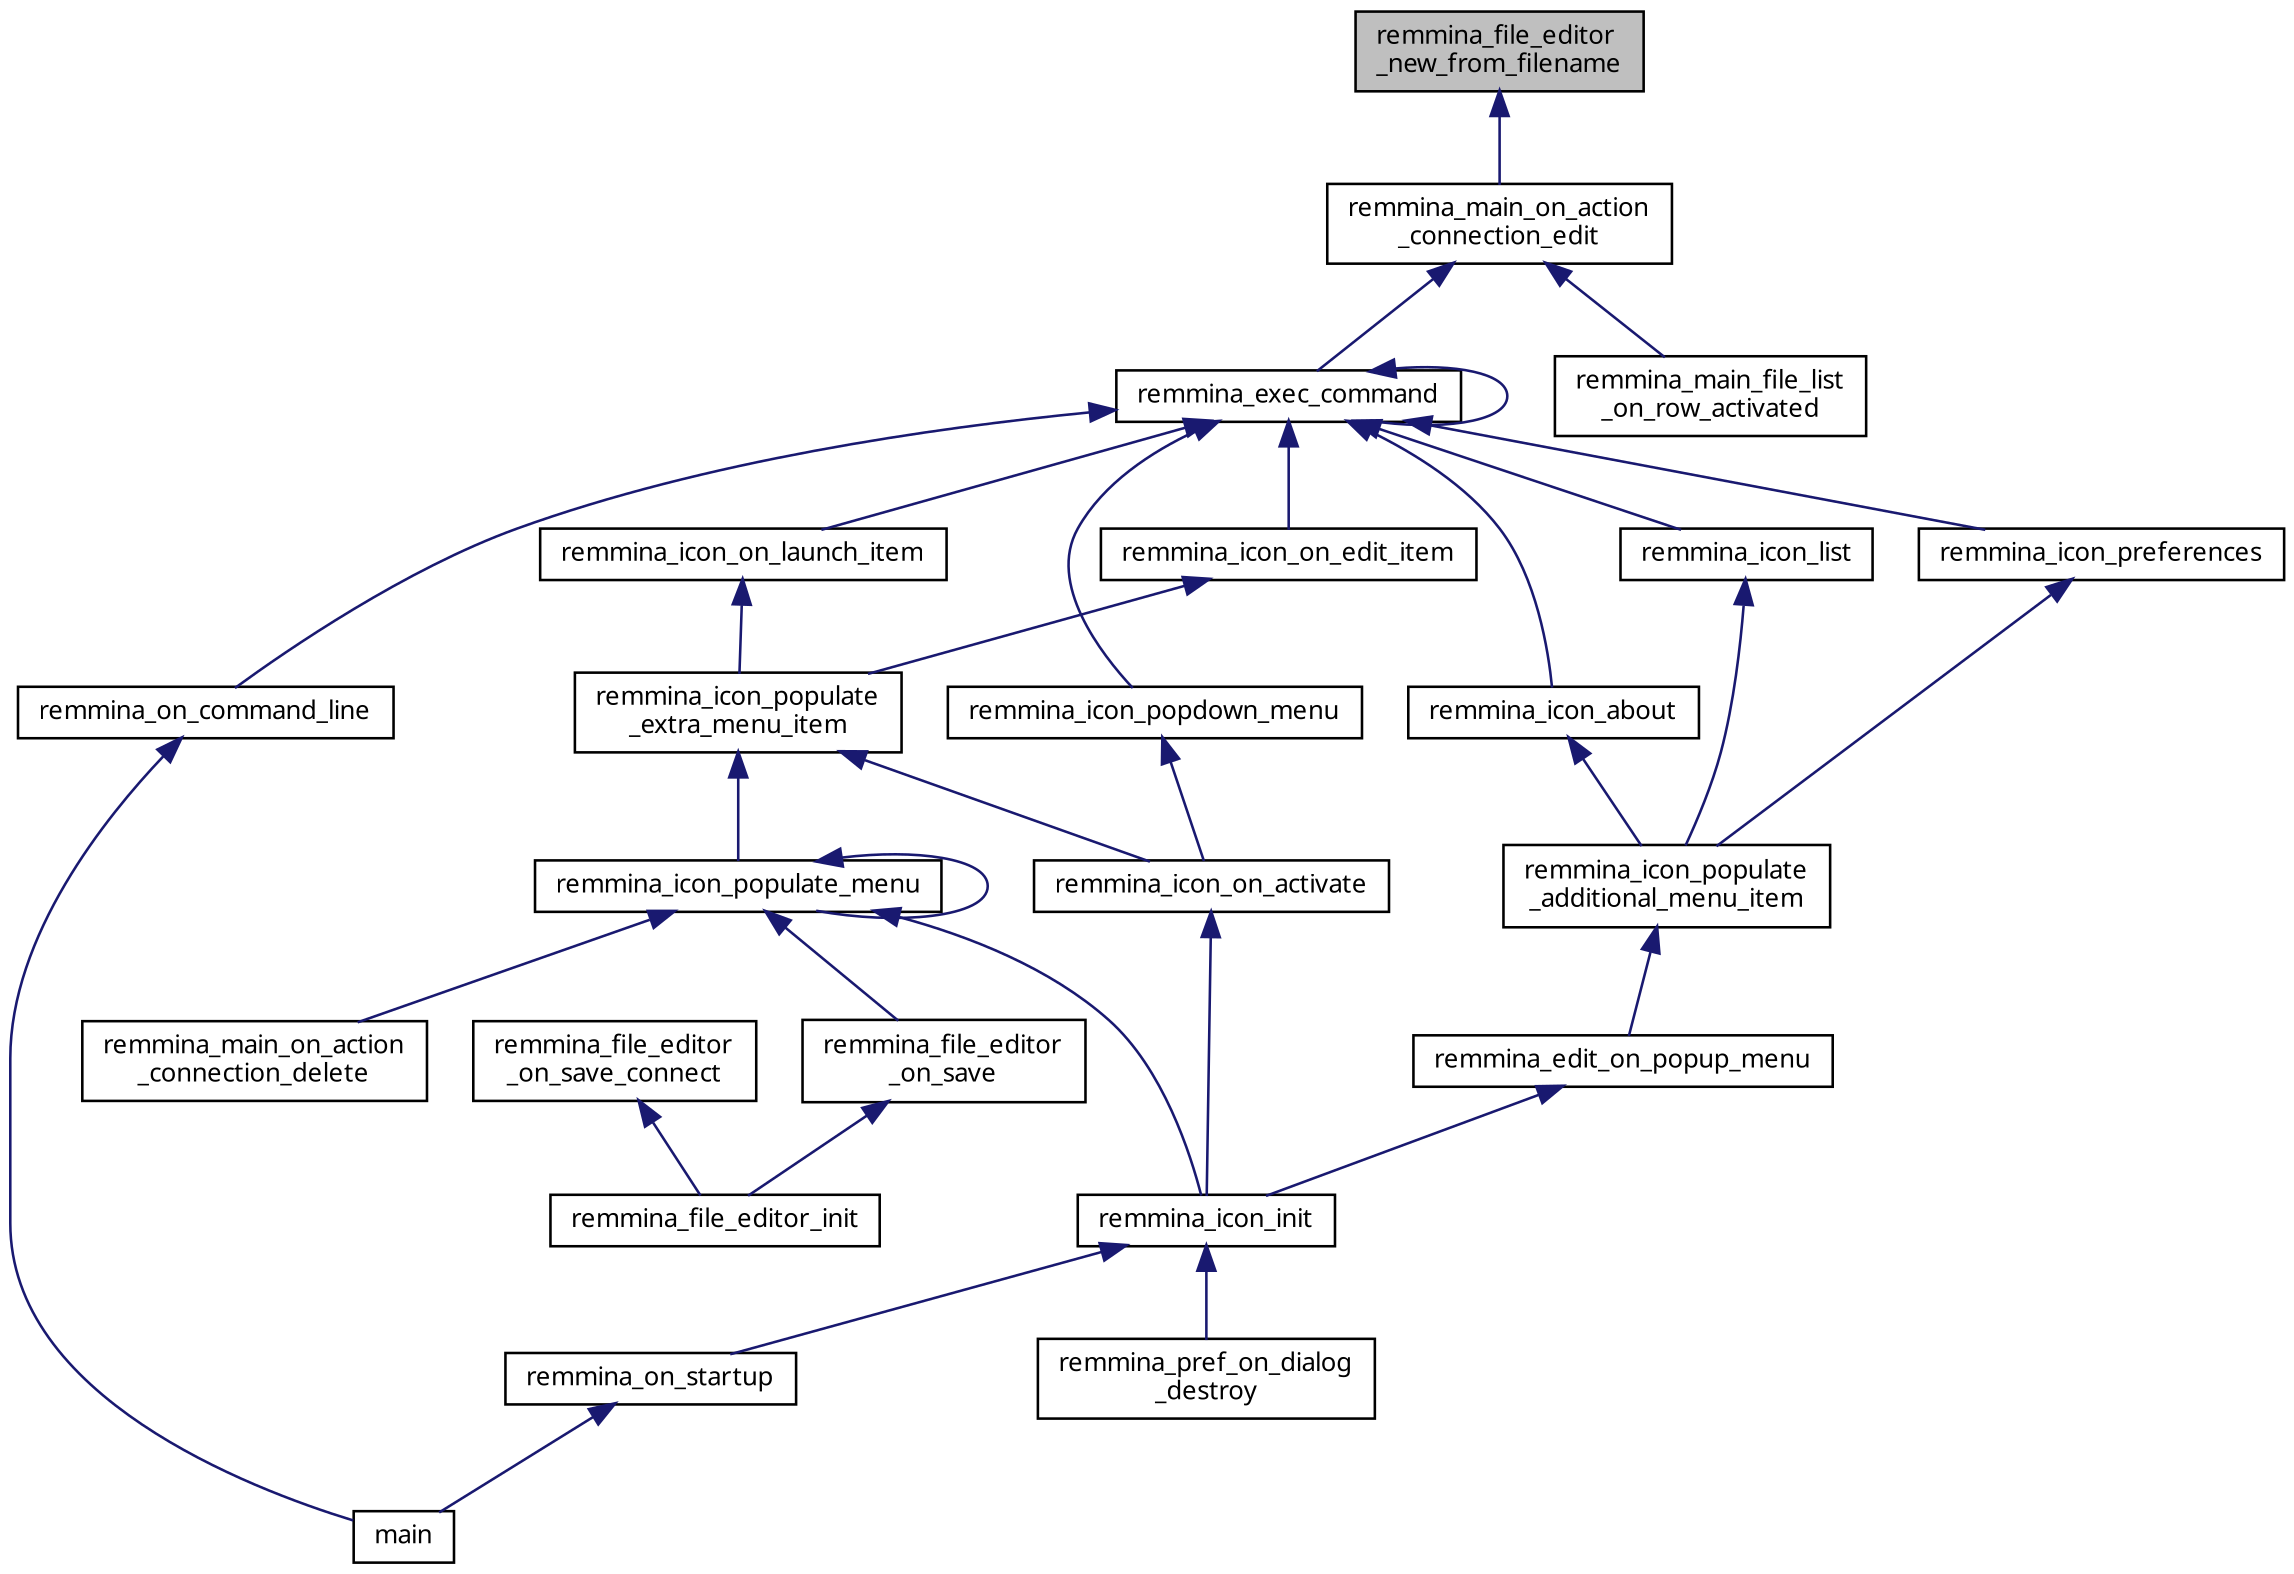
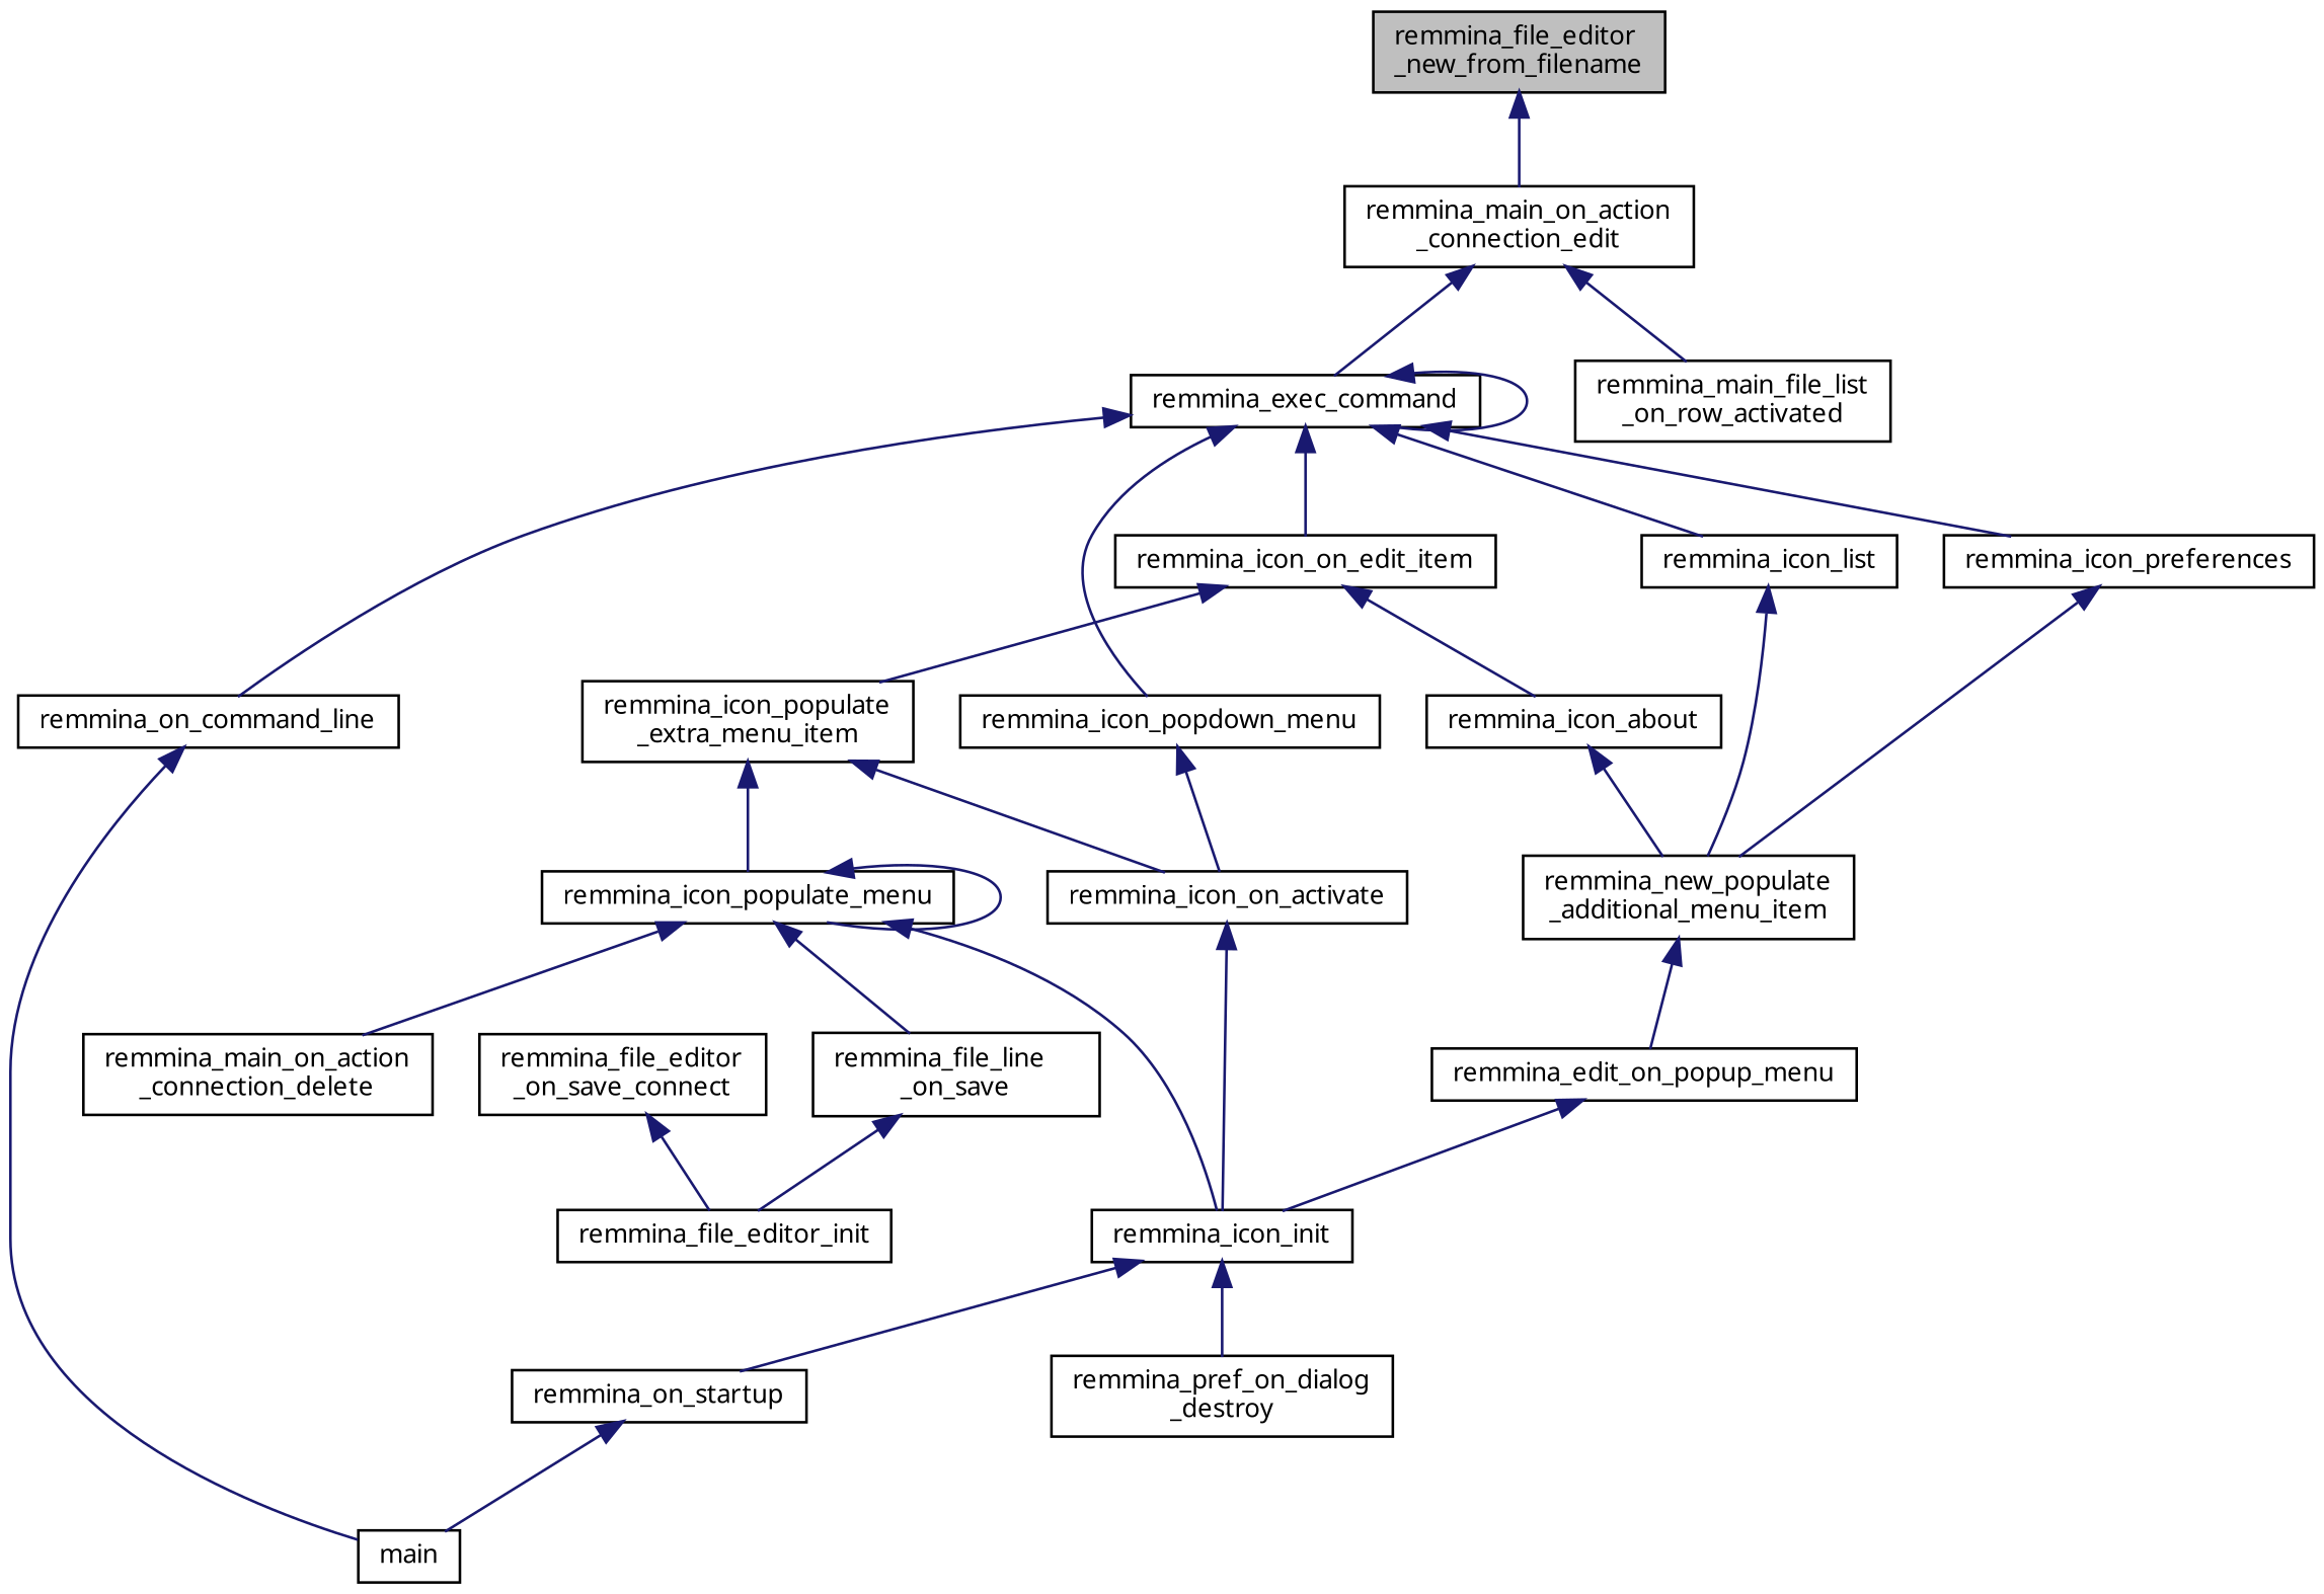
  digraph {
    fontname="Noto Sans"
    rankdir=TB
    node [color=black fillcolor=white fontname="Noto Sans" fontsize=10 shape=record style=filled]
    edge [color=midnightblue dir=back fontname="Noto Sans" fontsize=10 labelfontname=Helvetica labelfontsize=10 style=solid]
    n1 [fillcolor=grey75 fontcolor=black height=0.2 label="remmina_file_editor\l_new_from_filename" width=0.4]
    n2 [height=0.2 label="remmina_main_on_action\l_connection_edit" width=0.4]
    n3 [height=0.2 label=remmina_exec_command width=0.4]
    n4 [height=0.2 label=remmina_on_command_line width=0.4]
    n5 [height=0.2 label=remmina_icon_list width=0.4]
    n6 [height=0.2 label=remmina_icon_preferences width=0.4]
    n7 [height=0.2 label=remmina_icon_about width=0.4]
-   n8 [height=0.2 label=remmina_icon_on_launch_item width=0.4]
    n9 [height=0.2 label=remmina_icon_on_edit_item width=0.4]
    n10 [height=0.2 label=remmina_icon_popdown_menu width=0.4]
    n11 [height=0.2 label="remmina_main_file_list\l_on_row_activated" width=0.4]
    n12 [height=0.2 label=main width=0.4]
-   n13 [height=0.2 label="remmina_icon_populate\l_additional_menu_item" width=0.4]
+   n13 [height=0.2 label="remmina_new_populate\l_additional_menu_item" width=0.4]
    n14 [height=0.2 label="remmina_icon_populate\l_extra_menu_item" width=0.4]
    n15 [height=0.2 label=remmina_icon_on_activate width=0.4]
    n16 [height=0.2 label=remmina_edit_on_popup_menu width=0.4]
    n17 [height=0.2 label=remmina_icon_populate_menu width=0.4]
-   n18 [height=0.2 label="remmina_file_editor\l_on_save" width=0.4]
+   n18 [height=0.2 label="remmina_file_line\l_on_save" width=0.4]
    n19 [height=0.2 label=remmina_icon_init width=0.4]
    n20 [height=0.2 label="remmina_main_on_action\l_connection_delete" width=0.4]
    n21 [height=0.2 label=remmina_file_editor_init width=0.4]
    n22 [height=0.2 label="remmina_file_editor\l_on_save_connect" width=0.4]
    n23 [height=0.2 label=remmina_on_startup width=0.4]
    n24 [height=0.2 label="remmina_pref_on_dialog\l_destroy" width=0.4]
    n1 -> n2
    n2 -> n3
    n2 -> n11
    n3 -> n3
    n3 -> n4
    n3 -> n5
    n3 -> n6
-   n3 -> n7
-   n3 -> n8
+   n9 -> n7
    n3 -> n9
    n3 -> n10
    n4 -> n12
    n5 -> n13
    n6 -> n13
    n7 -> n13
-   n8 -> n14
    n9 -> n14
    n10 -> n15
    n13 -> n16
    n14 -> n15
    n14 -> n17
    n15 -> n19
    n16 -> n19
    n17 -> n17
    n17 -> n18
    n17 -> n19
    n17 -> n20
    n18 -> n21
    n19 -> n23
    n19 -> n24
    n22 -> n21
    n23 -> n12
  }
